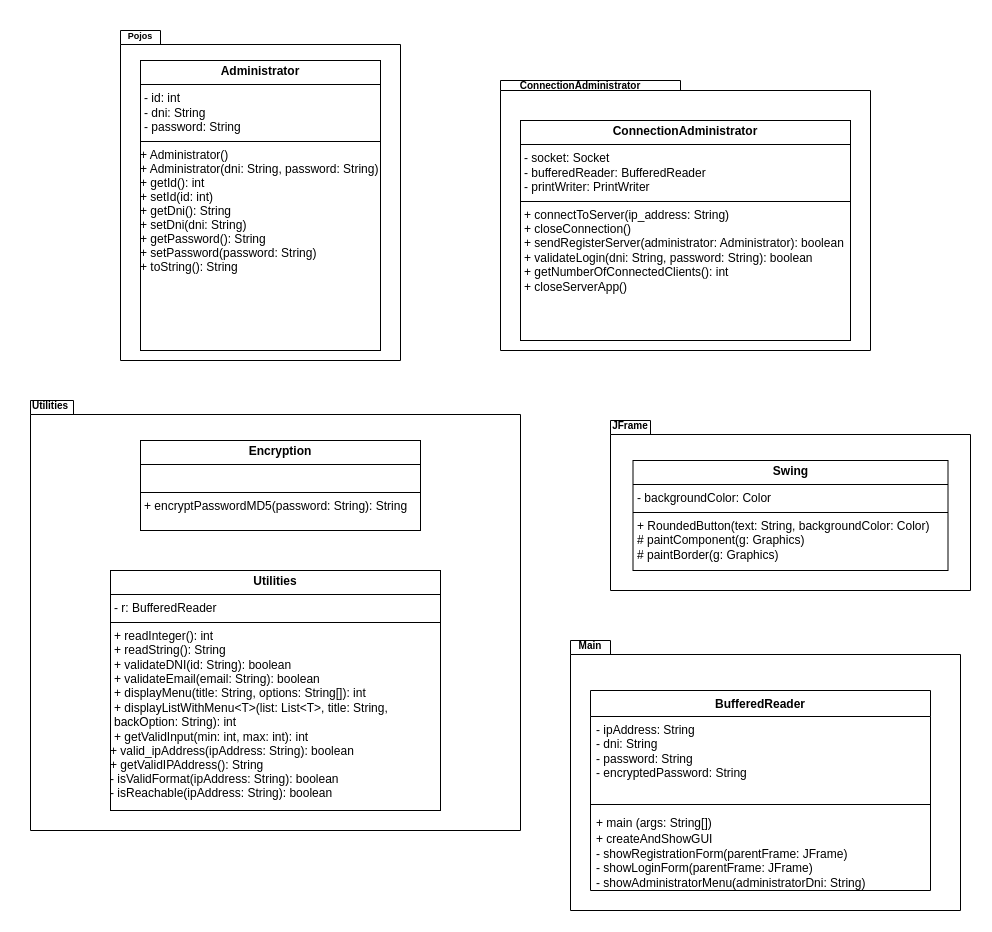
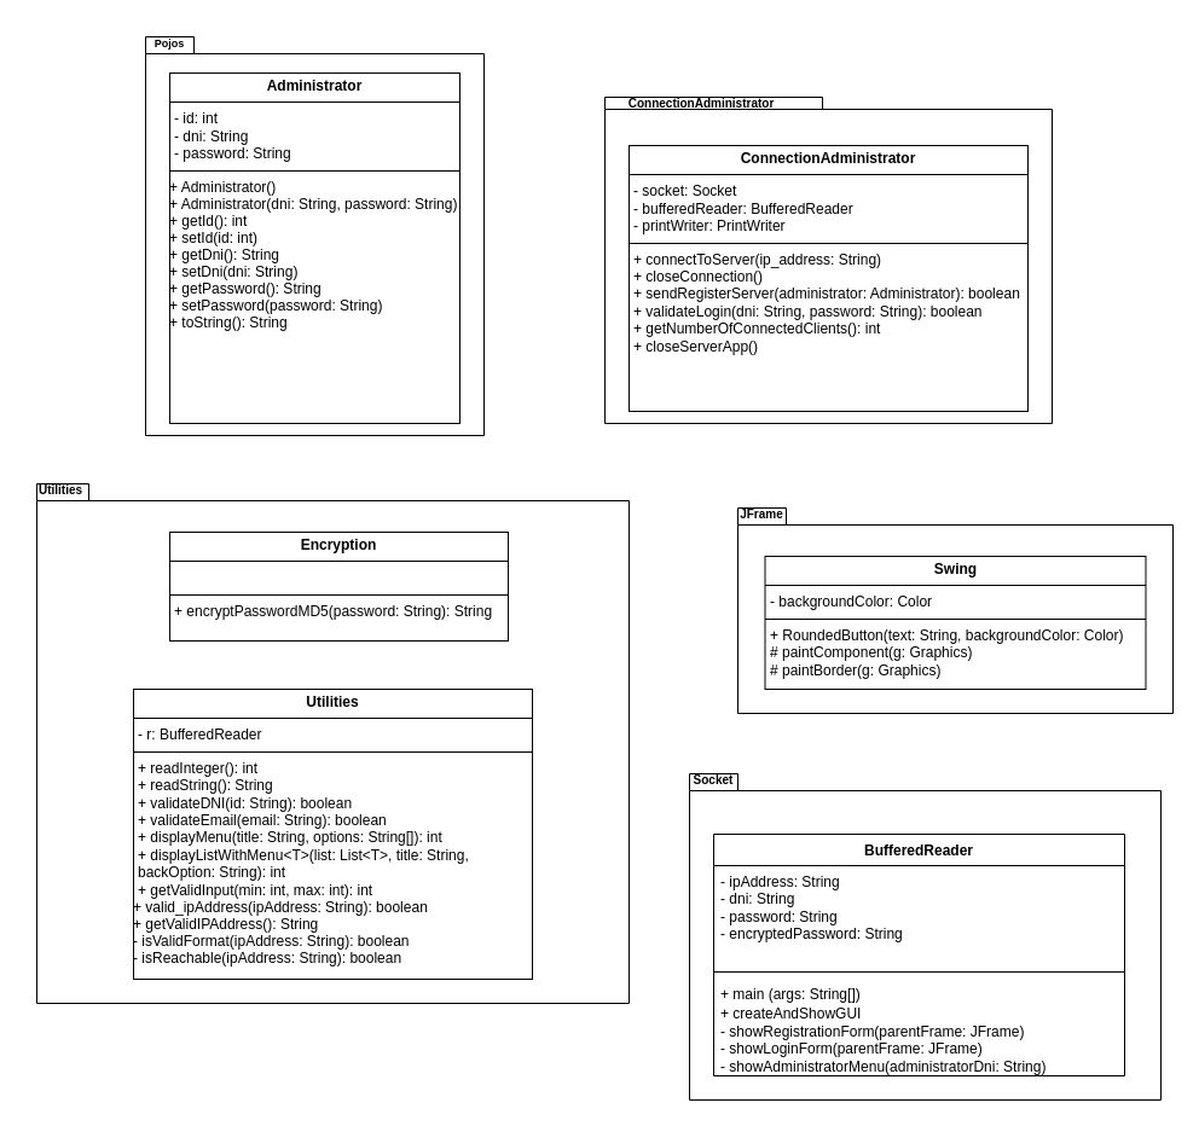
  <mxCell id="0" />
  <mxCell id="1" parent="0" />
  <mxCell id="2" value="" style="shape=folder;fontStyle=1;spacingTop=10;tabWidth=180;tabHeight=10;tabPosition=left;html=1;whiteSpace=wrap;" parent="1" vertex="1"><mxGeometry x="500" y="80" width="370" height="270" as="geometry" /></mxCell>
  <mxCell id="3" value="&lt;p style=&quot;margin:0px;margin-top:4px;text-align:center;&quot;&gt;&lt;b&gt;ConnectionAdministrator&lt;/b&gt;&lt;/p&gt;&lt;hr size=&quot;1&quot; style=&quot;border-style:solid;&quot;&gt;&lt;p style=&quot;margin:0px;margin-left:4px;&quot;&gt;- socket: Socket&lt;/p&gt;&lt;p style=&quot;margin:0px;margin-left:4px;&quot;&gt;- bufferedReader: BufferedReader&lt;/p&gt;&lt;p style=&quot;margin:0px;margin-left:4px;&quot;&gt;- printWriter: PrintWriter&lt;/p&gt;&lt;hr size=&quot;1&quot; style=&quot;border-style:solid;&quot;&gt;&lt;p style=&quot;margin:0px;margin-left:4px;&quot;&gt;+ connectToServer(ip_address: String)&lt;/p&gt;&lt;p style=&quot;margin:0px;margin-left:4px;&quot;&gt;+ closeConnection()&lt;/p&gt;&lt;p style=&quot;margin:0px;margin-left:4px;&quot;&gt;+ sendRegisterServer(administrator: Administrator): boolean&lt;/p&gt;&lt;p style=&quot;margin:0px;margin-left:4px;&quot;&gt;+ validateLogin(dni: String&lt;span style=&quot;background-color: initial;&quot;&gt;, password: String): boolean&lt;/span&gt;&lt;/p&gt;&lt;p style=&quot;margin:0px;margin-left:4px;&quot;&gt;+ getNumberOfConnectedClients(): int&lt;/p&gt;&lt;p style=&quot;margin:0px;margin-left:4px;&quot;&gt;+ closeServerApp()&lt;/p&gt;" style="verticalAlign=top;align=left;overflow=fill;html=1;whiteSpace=wrap;" parent="1" vertex="1"><mxGeometry x="520" y="120" width="330" height="220" as="geometry" /></mxCell>
  <mxCell id="4" value="" style="shape=folder;fontStyle=1;spacingTop=10;tabWidth=40;tabHeight=14;tabPosition=left;html=1;whiteSpace=wrap;" parent="1" vertex="1"><mxGeometry x="570" y="640" width="390" height="270" as="geometry" /></mxCell>
  <mxCell id="5" value="BufferedReader" style="swimlane;fontStyle=1;align=center;verticalAlign=top;childLayout=stackLayout;horizontal=1;startSize=26;horizontalStack=0;resizeParent=1;resizeParentMax=0;resizeLast=0;collapsible=1;marginBottom=0;whiteSpace=wrap;html=1;" parent="1" vertex="1"><mxGeometry x="590" y="690" width="340" height="200" as="geometry" /></mxCell>
  <mxCell id="6" value="- ipAddress: String&lt;div&gt;- dni: String&lt;/div&gt;&lt;div&gt;- password: String&lt;/div&gt;&lt;div&gt;- encryptedPassword: String&lt;/div&gt;" style="text;strokeColor=none;fillColor=none;align=left;verticalAlign=top;spacingLeft=4;spacingRight=4;overflow=hidden;rotatable=0;points=[[0,0.5],[1,0.5]];portConstraint=eastwest;whiteSpace=wrap;html=1;" parent="5" vertex="1"><mxGeometry y="26" width="340" height="84" as="geometry" /></mxCell>
  <mxCell id="7" value="" style="line;strokeWidth=1;fillColor=none;align=left;verticalAlign=middle;spacingTop=-1;spacingLeft=3;spacingRight=3;rotatable=0;labelPosition=right;points=[];portConstraint=eastwest;strokeColor=inherit;" parent="5" vertex="1"><mxGeometry y="110" width="340" height="8" as="geometry" /></mxCell>
  <mxCell id="8" value="&lt;div&gt;&lt;p style=&quot;margin: 0px; font-variant-numeric: normal; font-variant-east-asian: normal; font-variant-alternates: normal; font-size-adjust: none; font-kerning: auto; font-optical-sizing: auto; font-feature-settings: normal; font-variation-settings: normal; font-variant-position: normal; font-stretch: normal; font-size: 13px; line-height: normal; font-family: &amp;quot;.AppleSystemUIFontMonospaced&amp;quot;;&quot; class=&quot;p1&quot;&gt;&lt;span style=&quot;background-color: initial; font-family: Helvetica; font-size: 12px;&quot;&gt;+ main (args: String[])&lt;/span&gt;&lt;/p&gt;&lt;p style=&quot;margin: 0px; font-variant-numeric: normal; font-variant-east-asian: normal; font-variant-alternates: normal; font-size-adjust: none; font-kerning: auto; font-optical-sizing: auto; font-feature-settings: normal; font-variation-settings: normal; font-variant-position: normal; font-stretch: normal; font-size: 13px; line-height: normal; font-family: &amp;quot;.AppleSystemUIFontMonospaced&amp;quot;;&quot; class=&quot;p1&quot;&gt;&lt;span style=&quot;background-color: initial; font-family: Helvetica; font-size: 12px;&quot;&gt;+ createAndShowGUI&lt;/span&gt;&lt;br&gt;&lt;/p&gt;&lt;/div&gt;&lt;div&gt;- showRegistrationForm(parentFrame: JFrame)&lt;/div&gt;&lt;div&gt;- showLoginForm(parentFrame: JFrame)&lt;/div&gt;&lt;div&gt;- showAdministratorMenu(administratorDni: String)&lt;/div&gt;&lt;div&gt;&lt;br&gt;&lt;/div&gt;" style="text;strokeColor=none;fillColor=none;align=left;verticalAlign=top;spacingLeft=4;spacingRight=4;overflow=hidden;rotatable=0;points=[[0,0.5],[1,0.5]];portConstraint=eastwest;whiteSpace=wrap;html=1;" parent="5" vertex="1"><mxGeometry y="118" width="340" height="82" as="geometry" /></mxCell>
  <mxCell id="9" value="" style="shape=folder;fontStyle=1;spacingTop=10;tabWidth=40;tabHeight=14;tabPosition=left;html=1;whiteSpace=wrap;" parent="1" vertex="1"><mxGeometry x="610" y="420" width="360" height="170" as="geometry" /></mxCell>
  <mxCell id="10" value="&lt;p style=&quot;margin:0px;margin-top:4px;text-align:center;&quot;&gt;&lt;b&gt;Swing&lt;/b&gt;&lt;/p&gt;&lt;hr size=&quot;1&quot; style=&quot;border-style:solid;&quot;&gt;&lt;p style=&quot;margin:0px;margin-left:4px;&quot;&gt;- backgroundColor: Color&amp;nbsp;&lt;/p&gt;&lt;hr size=&quot;1&quot; style=&quot;border-style:solid;&quot;&gt;&lt;p style=&quot;margin:0px;margin-left:4px;&quot;&gt;+ RoundedButton(text: String,&amp;nbsp;&lt;span style=&quot;background-color: initial;&quot;&gt;backgroundColor:&amp;nbsp;&lt;/span&gt;&lt;span style=&quot;background-color: initial;&quot;&gt;Color)&lt;/span&gt;&lt;/p&gt;&lt;p style=&quot;margin:0px;margin-left:4px;&quot;&gt;&lt;span style=&quot;background-color: initial;&quot;&gt;# paintComponent(g: Graphics)&lt;/span&gt;&lt;/p&gt;&lt;p style=&quot;margin:0px;margin-left:4px;&quot;&gt;&lt;span style=&quot;background-color: initial;&quot;&gt;# paintBorder(g: Graphics)&lt;/span&gt;&lt;/p&gt;" style="verticalAlign=top;align=left;overflow=fill;html=1;whiteSpace=wrap;" parent="1" vertex="1"><mxGeometry x="632.5" y="460" width="315" height="110" as="geometry" /></mxCell>
  <mxCell id="11" value="" style="shape=folder;fontStyle=1;spacingTop=10;tabWidth=40;tabHeight=14;tabPosition=left;html=1;whiteSpace=wrap;" parent="1" vertex="1"><mxGeometry x="30" y="400" width="490" height="430" as="geometry" /></mxCell>
  <mxCell id="12" value="&lt;p style=&quot;margin:0px;margin-top:4px;text-align:center;&quot;&gt;&lt;b&gt;Encryption&lt;/b&gt;&lt;/p&gt;&lt;hr size=&quot;1&quot; style=&quot;border-style:solid;&quot;&gt;&lt;p style=&quot;margin:0px;margin-left:4px;&quot;&gt;&lt;br&gt;&lt;/p&gt;&lt;hr size=&quot;1&quot; style=&quot;border-style:solid;&quot;&gt;&lt;p style=&quot;margin:0px;margin-left:4px;&quot;&gt;+&amp;nbsp;encryptPasswordMD5(password: String): String&lt;/p&gt;" style="verticalAlign=top;align=left;overflow=fill;html=1;whiteSpace=wrap;" parent="1" vertex="1"><mxGeometry x="140" y="440" width="280" height="90" as="geometry" /></mxCell>
  <mxCell id="13" value="&lt;p style=&quot;margin:0px;margin-top:4px;text-align:center;&quot;&gt;&lt;b&gt;Utilities&lt;/b&gt;&lt;/p&gt;&lt;hr size=&quot;1&quot; style=&quot;border-style:solid;&quot;&gt;&lt;p style=&quot;margin:0px;margin-left:4px;&quot;&gt;- r: BufferedReader&lt;/p&gt;&lt;hr size=&quot;1&quot; style=&quot;border-style:solid;&quot;&gt;&lt;p style=&quot;margin:0px;margin-left:4px;&quot;&gt;&lt;font&gt;+ readInteger(): int&lt;/font&gt;&lt;/p&gt;&lt;p style=&quot;margin:0px;margin-left:4px;&quot;&gt;&lt;font&gt;+ readString(): String&lt;/font&gt;&lt;/p&gt;&lt;p style=&quot;margin:0px;margin-left:4px;&quot;&gt;&lt;font&gt;+ validateDNI(id: String): boolean&lt;/font&gt;&lt;/p&gt;&lt;p style=&quot;margin:0px;margin-left:4px;&quot;&gt;&lt;font&gt;+ validateEmail(email: String): boolean&lt;/font&gt;&lt;/p&gt;&lt;p style=&quot;margin:0px;margin-left:4px;&quot;&gt;&lt;font&gt;+ disp&lt;font face=&quot;Helvetica&quot;&gt;layMenu(title: String, options: String[]): int&amp;nbsp;&lt;/font&gt;&lt;/font&gt;&lt;/p&gt;&lt;p style=&quot;margin:0px;margin-left:4px;&quot;&gt;&lt;span style=&quot;background-color: initial;&quot;&gt;&lt;font&gt;+ displayListWithMenu&amp;lt;T&amp;gt;(list: List&amp;lt;T&amp;gt;, title: String, &lt;font face=&quot;Helvetica&quot;&gt;backOption: String): int&lt;/font&gt;&lt;/font&gt;&lt;/span&gt;&lt;/p&gt;&lt;p style=&quot;margin:0px;margin-left:4px;&quot;&gt;&lt;font face=&quot;Helvetica&quot;&gt;+&amp;nbsp;&lt;span style=&quot;background-color: initial;&quot;&gt;getValidInput(min: int, max: int): int&lt;/span&gt;&lt;/font&gt;&lt;/p&gt;&lt;p style=&quot;margin: 0px; font-variant-numeric: normal; font-variant-east-asian: normal; font-variant-alternates: normal; font-size-adjust: none; font-kerning: auto; font-optical-sizing: auto; font-feature-settings: normal; font-variation-settings: normal; font-variant-position: normal; font-stretch: normal; line-height: normal;&quot; class=&quot;p1&quot;&gt;&lt;font face=&quot;Helvetica&quot;&gt;+ valid_ipAddress(ipAddress: String): boolean&lt;span class=&quot;Apple-converted-space&quot;&gt;&amp;nbsp;&lt;/span&gt;&lt;/font&gt;&lt;/p&gt;&lt;p style=&quot;margin: 0px; font-variant-numeric: normal; font-variant-east-asian: normal; font-variant-alternates: normal; font-size-adjust: none; font-kerning: auto; font-optical-sizing: auto; font-feature-settings: normal; font-variation-settings: normal; font-variant-position: normal; font-stretch: normal; line-height: normal;&quot; class=&quot;p1&quot;&gt;&lt;font face=&quot;Helvetica&quot;&gt;&lt;span class=&quot;Apple-converted-space&quot;&gt;&lt;/span&gt;&lt;/font&gt;&lt;/p&gt;&lt;p style=&quot;margin: 0px; font-variant-numeric: normal; font-variant-east-asian: normal; font-variant-alternates: normal; font-size-adjust: none; font-kerning: auto; font-optical-sizing: auto; font-feature-settings: normal; font-variation-settings: normal; font-variant-position: normal; font-stretch: normal; line-height: normal;&quot; class=&quot;p1&quot;&gt;&lt;font face=&quot;Helvetica&quot;&gt;+ getValidIPAddress(): String &lt;span class=&quot;Apple-converted-space&quot;&gt;&amp;nbsp;&lt;/span&gt;&lt;/font&gt;&lt;/p&gt;&lt;p style=&quot;margin: 0px; font-variant-numeric: normal; font-variant-east-asian: normal; font-variant-alternates: normal; font-size-adjust: none; font-kerning: auto; font-optical-sizing: auto; font-feature-settings: normal; font-variation-settings: normal; font-variant-position: normal; font-stretch: normal; line-height: normal;&quot; class=&quot;p1&quot;&gt;&lt;font face=&quot;Helvetica&quot;&gt;&lt;span class=&quot;Apple-converted-space&quot;&gt;&lt;/span&gt;&lt;/font&gt;&lt;/p&gt;&lt;p style=&quot;margin: 0px; font-variant-numeric: normal; font-variant-east-asian: normal; font-variant-alternates: normal; font-size-adjust: none; font-kerning: auto; font-optical-sizing: auto; font-feature-settings: normal; font-variation-settings: normal; font-variant-position: normal; font-stretch: normal; line-height: normal;&quot; class=&quot;p1&quot;&gt;&lt;font face=&quot;Helvetica&quot;&gt;- isValidFormat(ipAddress: String): boolean&lt;/font&gt;&lt;/p&gt;&lt;p style=&quot;margin: 0px; font-variant-numeric: normal; font-variant-east-asian: normal; font-variant-alternates: normal; font-size-adjust: none; font-kerning: auto; font-optical-sizing: auto; font-feature-settings: normal; font-variation-settings: normal; font-variant-position: normal; font-stretch: normal; line-height: normal;&quot; class=&quot;p1&quot;&gt;&lt;font face=&quot;Helvetica&quot;&gt;- isReachable(ipAddress: String): boolean&lt;/font&gt;&lt;/p&gt;" style="verticalAlign=top;align=left;overflow=fill;html=1;whiteSpace=wrap;" parent="1" vertex="1"><mxGeometry x="110" y="570" width="330" height="240" as="geometry" /></mxCell>
  <mxCell id="14" value="&lt;div&gt;&lt;br&gt;&lt;/div&gt;" style="shape=folder;fontStyle=1;spacingTop=10;tabWidth=40;tabHeight=14;tabPosition=left;html=1;whiteSpace=wrap;" parent="1" vertex="1"><mxGeometry x="120" width="280" height="330" as="geometry" y="30" /></mxCell>
  <mxCell id="15" value="&lt;p style=&quot;margin:0px;margin-top:4px;text-align:center;&quot;&gt;&lt;b&gt;&lt;font face=&quot;Helvetica&quot;&gt;Administrator&lt;/font&gt;&lt;/b&gt;&lt;/p&gt;&lt;hr size=&quot;1&quot; style=&quot;border-style:solid;&quot;&gt;&lt;p style=&quot;margin:0px;margin-left:4px;&quot;&gt;&lt;font face=&quot;Helvetica&quot;&gt;- id: int&lt;/font&gt;&lt;/p&gt;&lt;p style=&quot;margin:0px;margin-left:4px;&quot;&gt;&lt;font face=&quot;Helvetica&quot;&gt;- dni: String&lt;/font&gt;&lt;/p&gt;&lt;p style=&quot;margin:0px;margin-left:4px;&quot;&gt;&lt;font face=&quot;Helvetica&quot;&gt;- password: String&lt;/font&gt;&lt;/p&gt;&lt;hr size=&quot;1&quot; style=&quot;border-style:solid;&quot;&gt;&lt;p style=&quot;margin: 0px; font-variant-numeric: normal; font-variant-east-asian: normal; font-variant-alternates: normal; font-size-adjust: none; font-kerning: auto; font-optical-sizing: auto; font-feature-settings: normal; font-variation-settings: normal; font-variant-position: normal; font-stretch: normal; line-height: normal;&quot; class=&quot;p1&quot;&gt;&lt;font face=&quot;Helvetica&quot;&gt;+ Administrator()&lt;/font&gt;&lt;/p&gt;&lt;p style=&quot;margin: 0px; font-variant-numeric: normal; font-variant-east-asian: normal; font-variant-alternates: normal; font-size-adjust: none; font-kerning: auto; font-optical-sizing: auto; font-feature-settings: normal; font-variation-settings: normal; font-variant-position: normal; font-stretch: normal; line-height: normal;&quot; class=&quot;p1&quot;&gt;&lt;font face=&quot;Helvetica&quot;&gt;+ Administrator(dni: String, password: String)&lt;/font&gt;&lt;/p&gt;&lt;p style=&quot;margin: 0px; font-variant-numeric: normal; font-variant-east-asian: normal; font-variant-alternates: normal; font-size-adjust: none; font-kerning: auto; font-optical-sizing: auto; font-feature-settings: normal; font-variation-settings: normal; font-variant-position: normal; font-stretch: normal; line-height: normal;&quot; class=&quot;p1&quot;&gt;&lt;font face=&quot;Helvetica&quot;&gt;+ getId(): int&lt;/font&gt;&lt;/p&gt;&lt;p style=&quot;margin: 0px; font-variant-numeric: normal; font-variant-east-asian: normal; font-variant-alternates: normal; font-size-adjust: none; font-kerning: auto; font-optical-sizing: auto; font-feature-settings: normal; font-variation-settings: normal; font-variant-position: normal; font-stretch: normal; line-height: normal;&quot; class=&quot;p1&quot;&gt;&lt;font face=&quot;Helvetica&quot;&gt;+ setId(id: int)&lt;/font&gt;&lt;/p&gt;&lt;p style=&quot;margin: 0px; font-variant-numeric: normal; font-variant-east-asian: normal; font-variant-alternates: normal; font-size-adjust: none; font-kerning: auto; font-optical-sizing: auto; font-feature-settings: normal; font-variation-settings: normal; font-variant-position: normal; font-stretch: normal; line-height: normal;&quot; class=&quot;p1&quot;&gt;&lt;font face=&quot;Helvetica&quot;&gt;+ getDni(): String&lt;/font&gt;&lt;/p&gt;&lt;p style=&quot;margin: 0px; font-variant-numeric: normal; font-variant-east-asian: normal; font-variant-alternates: normal; font-size-adjust: none; font-kerning: auto; font-optical-sizing: auto; font-feature-settings: normal; font-variation-settings: normal; font-variant-position: normal; font-stretch: normal; line-height: normal;&quot; class=&quot;p1&quot;&gt;&lt;font face=&quot;Helvetica&quot;&gt;+ setDni(dni: String)&lt;/font&gt;&lt;/p&gt;&lt;p style=&quot;margin: 0px; font-variant-numeric: normal; font-variant-east-asian: normal; font-variant-alternates: normal; font-size-adjust: none; font-kerning: auto; font-optical-sizing: auto; font-feature-settings: normal; font-variation-settings: normal; font-variant-position: normal; font-stretch: normal; line-height: normal;&quot; class=&quot;p1&quot;&gt;&lt;font face=&quot;Helvetica&quot;&gt;+ getPassword(): String&lt;/font&gt;&lt;/p&gt;&lt;p style=&quot;margin: 0px; font-variant-numeric: normal; font-variant-east-asian: normal; font-variant-alternates: normal; font-size-adjust: none; font-kerning: auto; font-optical-sizing: auto; font-feature-settings: normal; font-variation-settings: normal; font-variant-position: normal; font-stretch: normal; line-height: normal;&quot; class=&quot;p1&quot;&gt;&lt;font face=&quot;Helvetica&quot;&gt;+ setPassword(password: String)&lt;/font&gt;&lt;/p&gt;&lt;p style=&quot;margin: 0px; font-variant-numeric: normal; font-variant-east-asian: normal; font-variant-alternates: normal; font-size-adjust: none; font-kerning: auto; font-optical-sizing: auto; font-feature-settings: normal; font-variation-settings: normal; font-variant-position: normal; font-stretch: normal; line-height: normal;&quot; class=&quot;p1&quot;&gt;&lt;font face=&quot;Helvetica&quot;&gt;+ toString(): String&lt;span style=&quot;&quot; class=&quot;Apple-converted-space&quot;&gt;&amp;nbsp;&lt;/span&gt;&lt;/font&gt;&lt;/p&gt;" style="verticalAlign=top;align=left;overflow=fill;html=1;whiteSpace=wrap;" parent="1" vertex="1"><mxGeometry x="140" y="60" width="240" height="290" as="geometry" /></mxCell>
  <mxCell id="16" value="&lt;font style=&quot;font-size: 9px;&quot;&gt;&lt;b&gt;Pojos&lt;/b&gt;&lt;/font&gt;" style="text;html=1;align=center;verticalAlign=middle;whiteSpace=wrap;rounded=0;" vertex="1" parent="1"><mxGeometry x="110" y="20" width="60" height="30" as="geometry" /></mxCell>
  <mxCell id="17" value="&lt;b&gt;&lt;font style=&quot;font-size: 10px;&quot;&gt;ConnectionAdministrator&lt;/font&gt;&lt;/b&gt;" style="text;html=1;align=center;verticalAlign=middle;whiteSpace=wrap;rounded=0;" vertex="1" parent="1"><mxGeometry x="550" y="70" width="60" height="30" as="geometry" /></mxCell>
  <mxCell id="18" value="&lt;b&gt;&lt;font style=&quot;font-size: 10px;&quot;&gt;JFrame&lt;/font&gt;&lt;/b&gt;" style="text;html=1;align=center;verticalAlign=middle;whiteSpace=wrap;rounded=0;" vertex="1" parent="1"><mxGeometry x="600" y="410" width="60" height="30" as="geometry" /></mxCell>
  <mxCell id="19" value="&lt;font style=&quot;font-size: 10px;&quot;&gt;&lt;b&gt;Utilities&lt;/b&gt;&lt;/font&gt;" style="text;html=1;align=center;verticalAlign=middle;whiteSpace=wrap;rounded=0;" vertex="1" parent="1"><mxGeometry x="20" y="390" width="60" height="30" as="geometry" /></mxCell>
- <mxCell id="20" value="&lt;font style=&quot;font-size: 10px;&quot;&gt;&lt;b&gt;Main&lt;/b&gt;&lt;/font&gt;" style="text;html=1;align=center;verticalAlign=middle;whiteSpace=wrap;rounded=0;" vertex="1" parent="1"><mxGeometry x="560" y="630" width="60" height="30" as="geometry" /></mxCell>
+ <mxCell id="20" value="&lt;font style=&quot;font-size: 10px;&quot;&gt;&lt;b&gt;Socket&lt;/b&gt;&lt;/font&gt;" style="text;html=1;align=center;verticalAlign=middle;whiteSpace=wrap;rounded=0;" vertex="1" parent="1"><mxGeometry x="560" y="630" width="60" height="30" as="geometry" /></mxCell>
